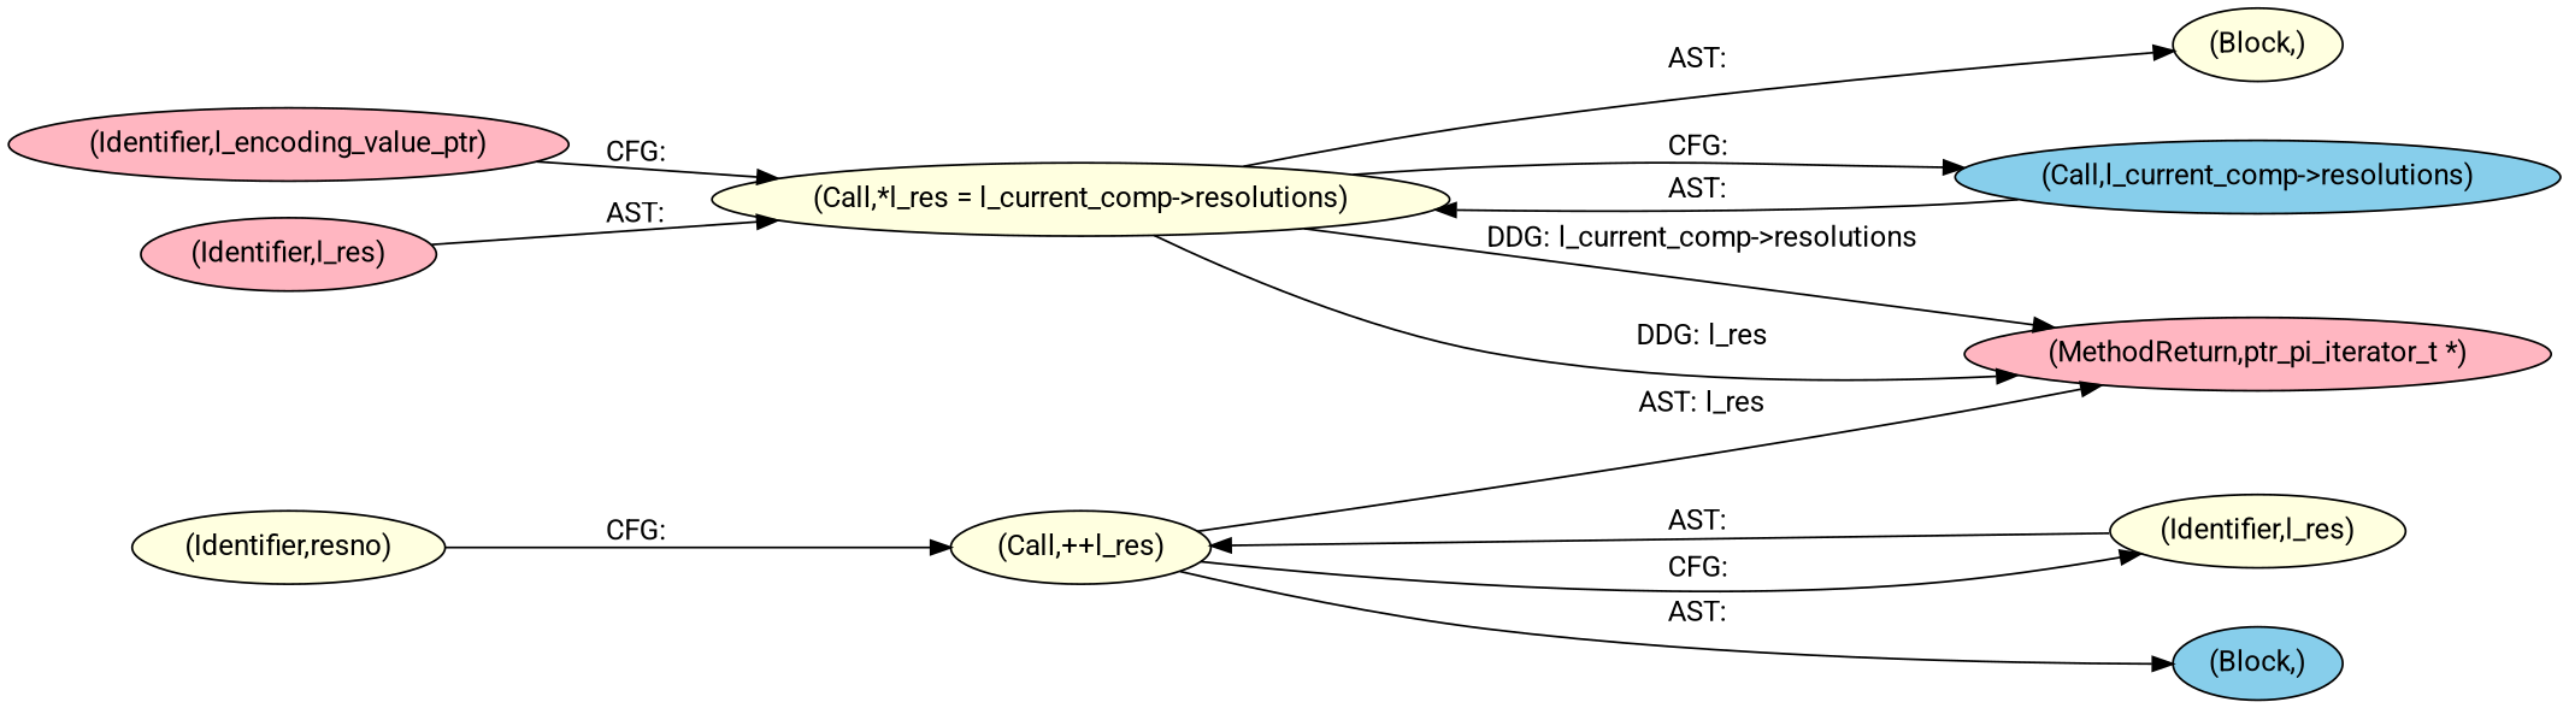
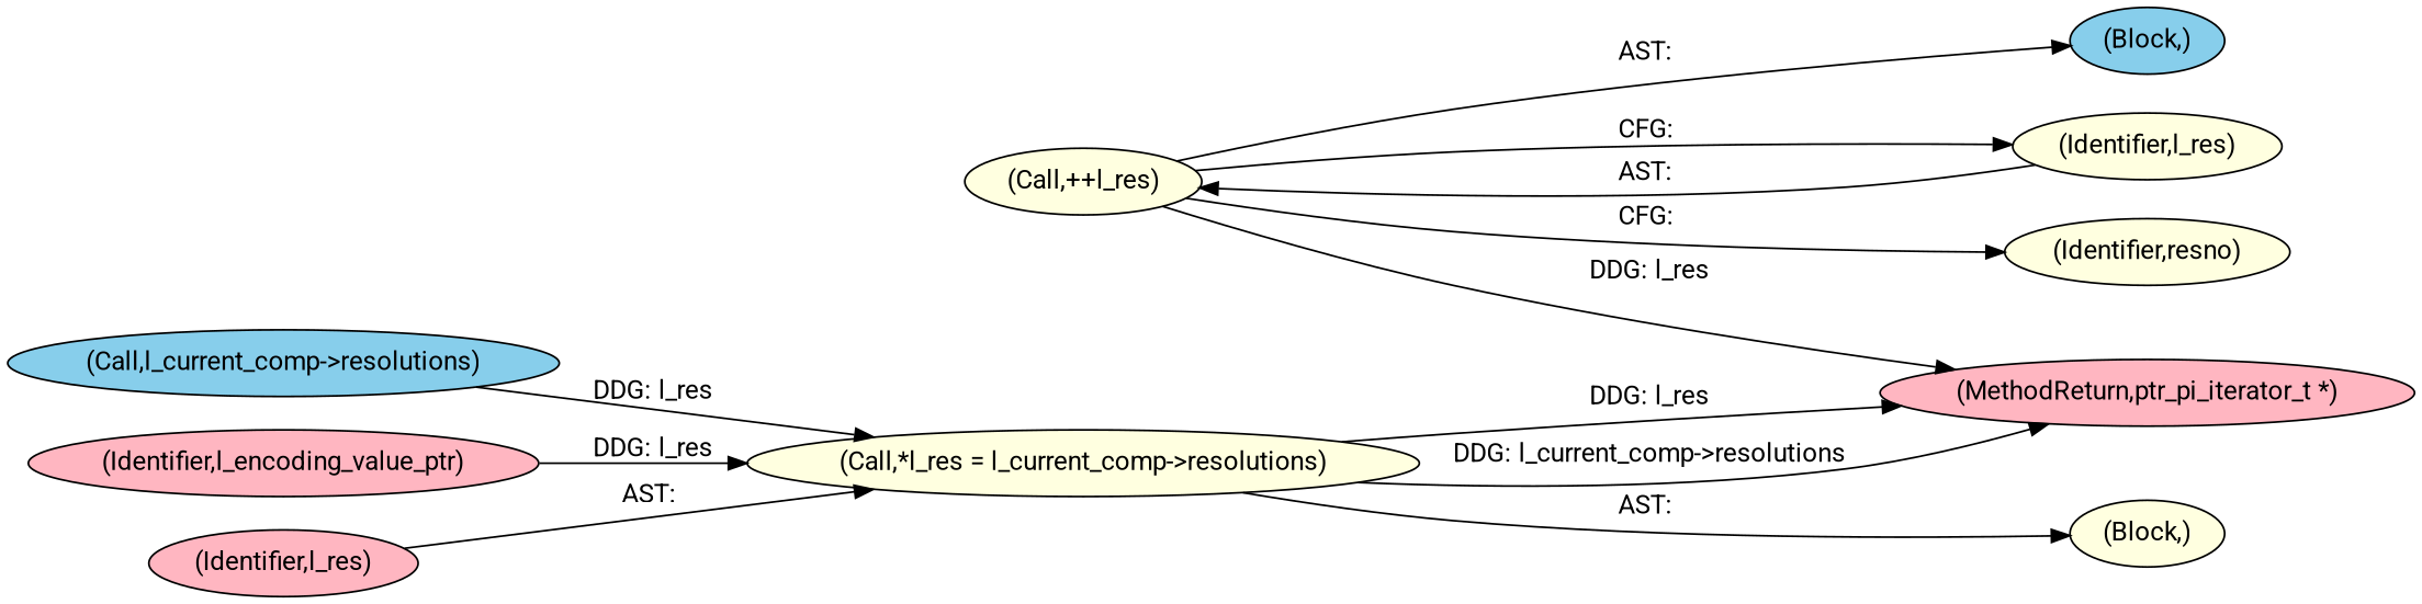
  digraph {
    fontname=Roboto
    rankdir=LR
    node [fillcolor=lightyellow fontname=Roboto style=filled]
    edge [fontname=Roboto]
    n1 [label="(Call,++l_res)"]
    n2 [fillcolor=skyblue label="(Block,)"]
    n3 [label="(Identifier,l_res)"]
    n4 [fillcolor=lightpink label="(MethodReturn,ptr_pi_iterator_t *)"]
    n5 [label="(Call,*l_res = l_current_comp->resolutions)"]
    n6 [label="(Block,)"]
    n7 [fillcolor=skyblue label="(Call,l_current_comp->resolutions)"]
    n8 [label="(Identifier,resno)"]
    n9 [fillcolor=lightpink label="(Identifier,l_encoding_value_ptr)"]
    n10 [fillcolor=lightpink label="(Identifier,l_res)"]
    n1 -> n2 [label="AST: "]
    n1 -> n3 [label="CFG: "]
-   n1 -> n4 [label="AST: l_res"]
+   n1 -> n4 [label="DDG: l_res"]
    n3 -> n1 [label="AST: "]
    n5 -> n4 [label="DDG: l_res"]
    n5 -> n4 [label="DDG: l_current_comp->resolutions"]
    n5 -> n6 [label="AST: "]
-   n5 -> n7 [label="CFG: "]
-   n7 -> n5 [label="AST: "]
-   n8 -> n1 [label="CFG: "]
-   n9 -> n5 [label="CFG: "]
+   n7 -> n5 [label="DDG: l_res"]
+   n1 -> n8 [label="CFG: "]
+   n9 -> n5 [label="DDG: l_res"]
    n10 -> n5 [label="AST: "]
  }
